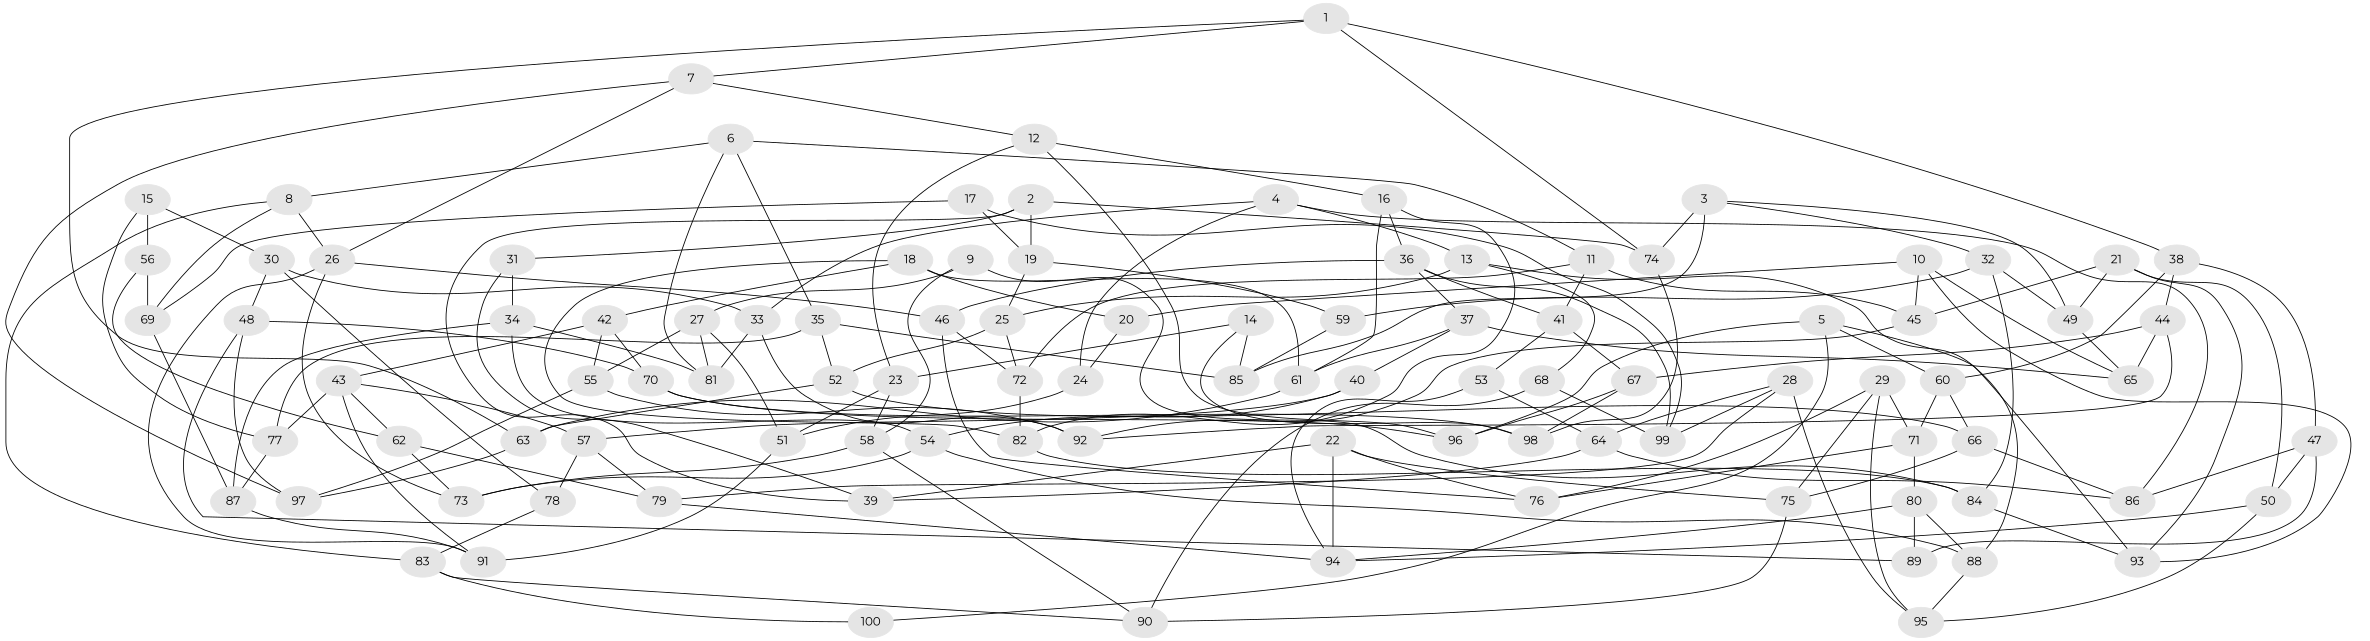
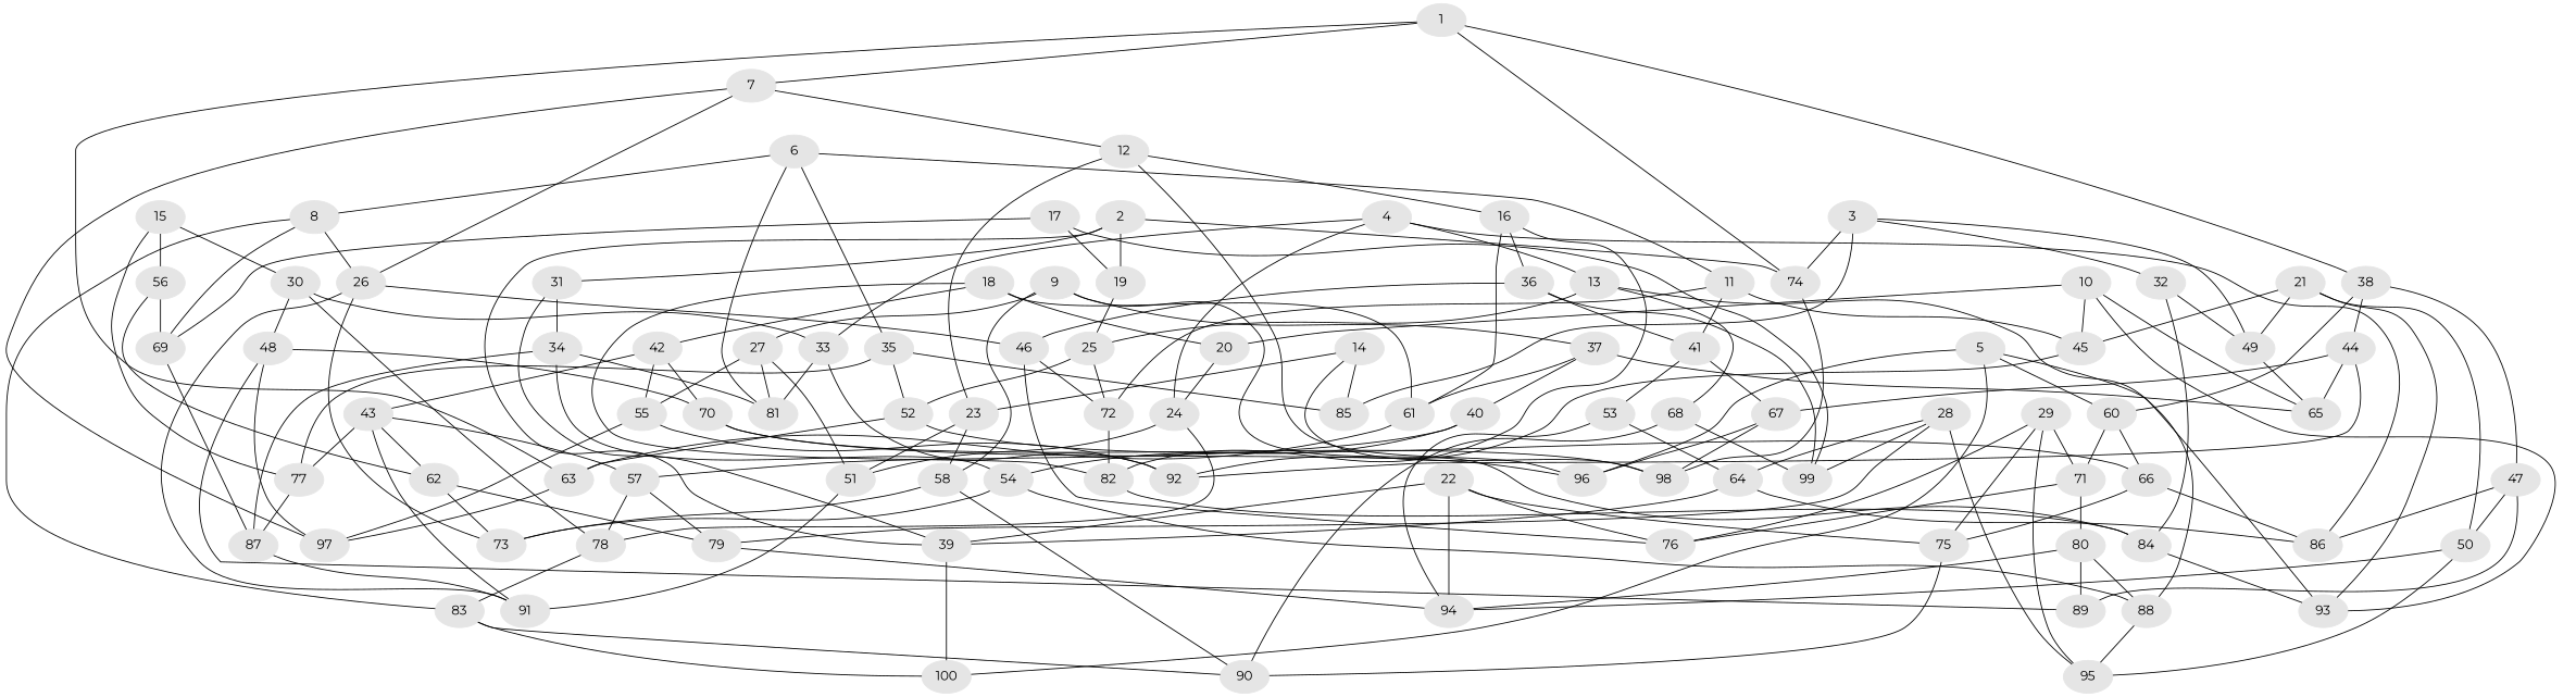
  graph {
    fontname=Montserrat
    node [color=gray90 fontname=Montserrat style=filled]
    edge [fontname=Montserrat]
    1
    7
    38
    63
    74
    12
    97
    26
    60
    44
    47
    98
    2
    19
    31
    39
    25
-   59
    34
    100
    3
    32
    49
    85
    84
    65
    4
    13
    24
    33
    86
    68
    88
    51
    78
    81
    92
    5
    93
    96
    71
    66
    6
    8
    11
    35
    69
    83
    45
    41
    72
    77
    52
    16
    23
    15
    30
    56
    46
    73
    91
    87
    90
    9
    27
    37
    58
    55
    61
    40
    10
    20
    53
    67
    82
    36
    99
    95
    14
    48
    62
    17
    54
    57
    18
    42
    43
    70
    21
    50
    94
    22
    75
    76
    64
    28
    79
    29
    80
    89
    1 -- 7
    1 -- 38
    1 -- 63
    1 -- 74
    7 -- 12
    7 -- 97
    7 -- 26
    38 -- 60
    38 -- 44
    38 -- 47
    63 -- 97
    74 -- 98
    12 -- 96
    12 -- 16
    12 -- 23
    26 -- 46
    26 -- 73
    26 -- 91
    60 -- 71
    60 -- 66
    44 -- 65
    44 -- 92
    44 -- 67
    47 -- 86
    47 -- 50
    47 -- 89
    2 -- 74
    2 -- 19
    2 -- 31
    2 -- 39
    19 -- 25
-   19 -- 59
    31 -- 39
    31 -- 34
+   39 -- 100
    25 -- 72
    25 -- 52
-   59 -- 85
    34 -- 81
    34 -- 87
    34 -- 54
    3 -- 74
    3 -- 32
    3 -- 49
    3 -- 85
-   32 -- 59
    32 -- 49
    32 -- 84
    49 -- 65
    84 -- 93
    4 -- 13
    4 -- 24
    4 -- 33
    4 -- 86
    13 -- 25
    13 -- 68
    13 -- 88
    24 -- 51
+   24 -- 78
    33 -- 81
    33 -- 92
    68 -- 90
    68 -- 99
    88 -- 95
    51 -- 91
    78 -- 83
    5 -- 60
    5 -- 100
    5 -- 93
    5 -- 96
    71 -- 76
    71 -- 80
    66 -- 86
    66 -- 75
    6 -- 81
    6 -- 8
    6 -- 11
    6 -- 35
    8 -- 26
    8 -- 69
    8 -- 83
    11 -- 45
    11 -- 41
    11 -- 72
    35 -- 85
    35 -- 77
    35 -- 52
    69 -- 87
    83 -- 100
    83 -- 90
    45 -- 92
    41 -- 53
    41 -- 67
    72 -- 82
    77 -- 87
    52 -- 63
    52 -- 66
    16 -- 61
    16 -- 82
    16 -- 36
    23 -- 51
    23 -- 58
    15 -- 77
    15 -- 30
    15 -- 56
    30 -- 33
    30 -- 78
    30 -- 48
    56 -- 69
    56 -- 62
    46 -- 72
    46 -- 76
    87 -- 91
    9 -- 84
    9 -- 27
-   36 -- 37
+   9 -- 37
    9 -- 58
    27 -- 51
    27 -- 81
    27 -- 55
    37 -- 65
    37 -- 61
    37 -- 40
    58 -- 73
    58 -- 90
    55 -- 97
    55 -- 92
    61 -- 63
    40 -- 54
    40 -- 57
    10 -- 65
    10 -- 93
    10 -- 45
    10 -- 20
    20 -- 24
    53 -- 94
    53 -- 64
    67 -- 98
    67 -- 96
    82 -- 84
    36 -- 41
    36 -- 46
    36 -- 99
    14 -- 98
    14 -- 85
    14 -- 23
    48 -- 97
    48 -- 70
    48 -- 89
    62 -- 73
    62 -- 79
    17 -- 19
    17 -- 69
    17 -- 99
    54 -- 88
    54 -- 73
    57 -- 78
    57 -- 79
    18 -- 61
    18 -- 20
    18 -- 82
    18 -- 42
    42 -- 55
    42 -- 43
    42 -- 70
    43 -- 77
    43 -- 91
    43 -- 62
    43 -- 57
    70 -- 98
    70 -- 96
    21 -- 49
    21 -- 93
    21 -- 45
    21 -- 50
    50 -- 95
    50 -- 94
    22 -- 39
    22 -- 94
    22 -- 75
    22 -- 76
    75 -- 90
    64 -- 39
    64 -- 86
    28 -- 99
    28 -- 95
    28 -- 64
    28 -- 79
    79 -- 94
    29 -- 71
    29 -- 95
    29 -- 75
    29 -- 76
    80 -- 88
    80 -- 94
    80 -- 89
  }
